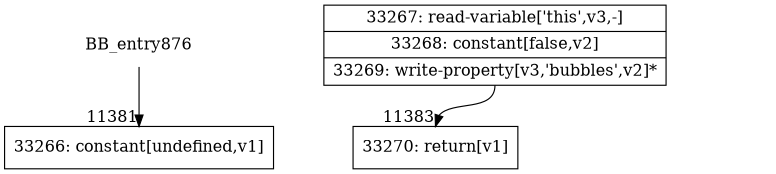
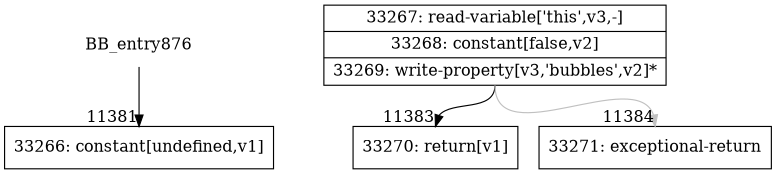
  digraph {
    rankdir=TD
    node [shape=record]
    edge [headport=n tailport=s]
    n1 [label=BB_entry876 shape=none]
    n2 [label="{33266: constant[undefined,v1]}"]
    n3 [label="{33267: read-variable['this',v3,-]|33268: constant[false,v2]|33269: write-property[v3,'bubbles',v2]*}"]
    n4 [label="{33270: return[v1]}"]
+   n5 [label="{33271: exceptional-return}"]
    n1 -> n2 [headlabel="    11381"]
    n3 -> n4 [headlabel="      11383"]
+   n3 -> n5 [color=gray headlabel="      11384"]
  }
